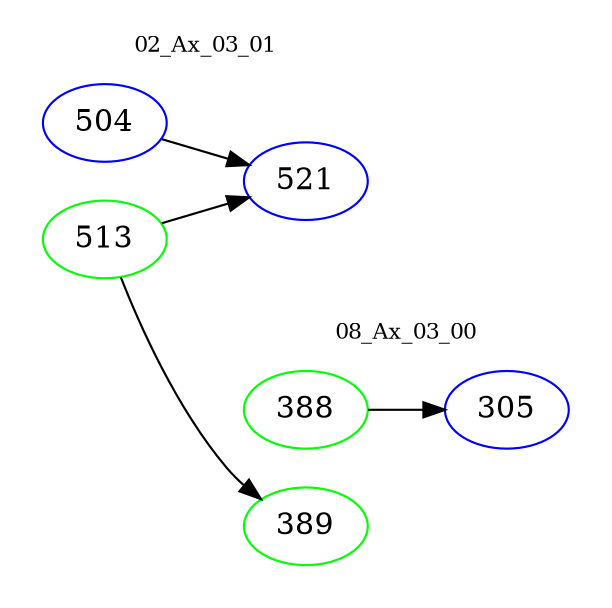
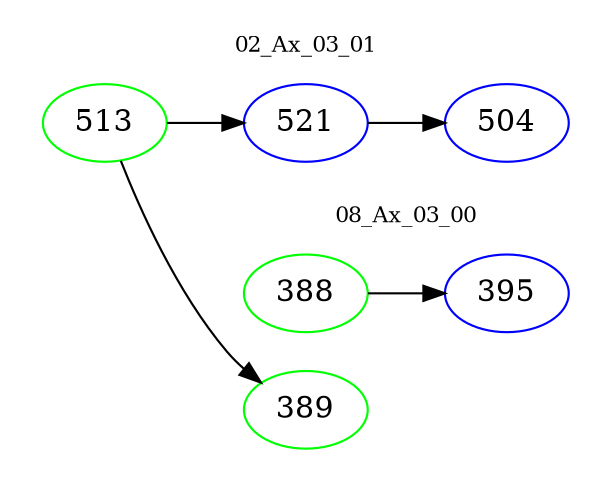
  digraph {
    rankdir=LR
    node [color=green]
    edge [color=black]
    n1 [label=388]
-   n2 [color=blue label=305]
+   n2 [color=blue label=395]
    n3 [label=389]
    n4 [label=513]
    n5 [color=blue label=521]
    n6 [color=blue label=504]
    subgraph cluster_1 {
      color=white
      fontsize=10
      label="08_Ax_03_00"
      n1
      n2
      n3
    }
    subgraph cluster_2 {
      color=white
      fontsize=10
      label="02_Ax_03_01"
      n4
      n5
      n6
    }
    n1 -> n2
    n4 -> n3
    n4 -> n5
-   n6 -> n5
+   n5 -> n6
  }
